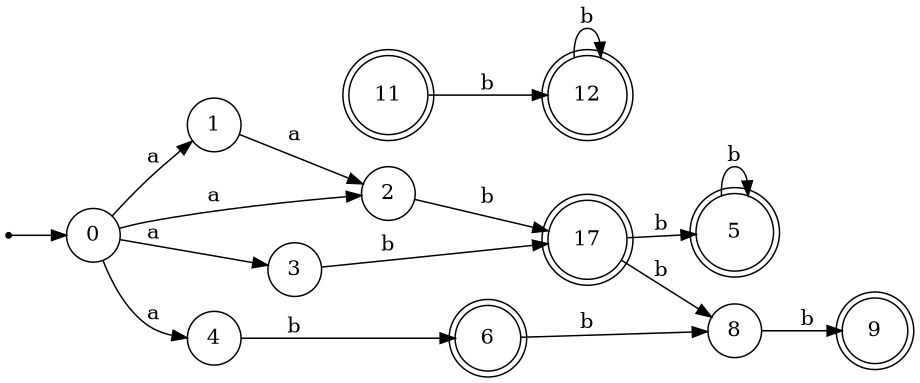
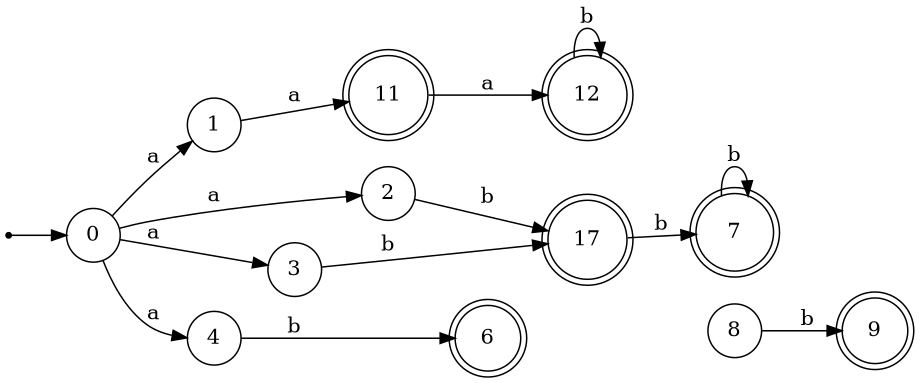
  digraph {
    rankdir=LR
    node [shape=circle]
    dummy0 [shape=point]
    0
    1
    2
    3
    4
    11 [shape=doublecircle]
    n8 [label=17 shape=doublecircle]
    6 [shape=doublecircle]
    12 [shape=doublecircle]
-   7 [shape=doublecircle label=5]
+   7 [shape=doublecircle]
    8
    9 [shape=doublecircle]
    dummy0 -> 0
    0 -> 1 [label=a]
    0 -> 2 [label=a]
    0 -> 3 [label=a]
    0 -> 4 [label=a]
-   1 -> 2 [label=a]
+   1 -> 11 [label=a]
    2 -> n8 [label=b]
    3 -> n8 [label=b]
    4 -> 6 [label=b]
-   11 -> 12 [label=b]
+   11 -> 12 [label=a]
    n8 -> 7 [label=b]
-   n8 -> 8 [label=b]
-   6 -> 8 [label=b]
    12 -> 12 [label=b]
    7 -> 7 [label=b]
    8 -> 9 [label=b]
  }
